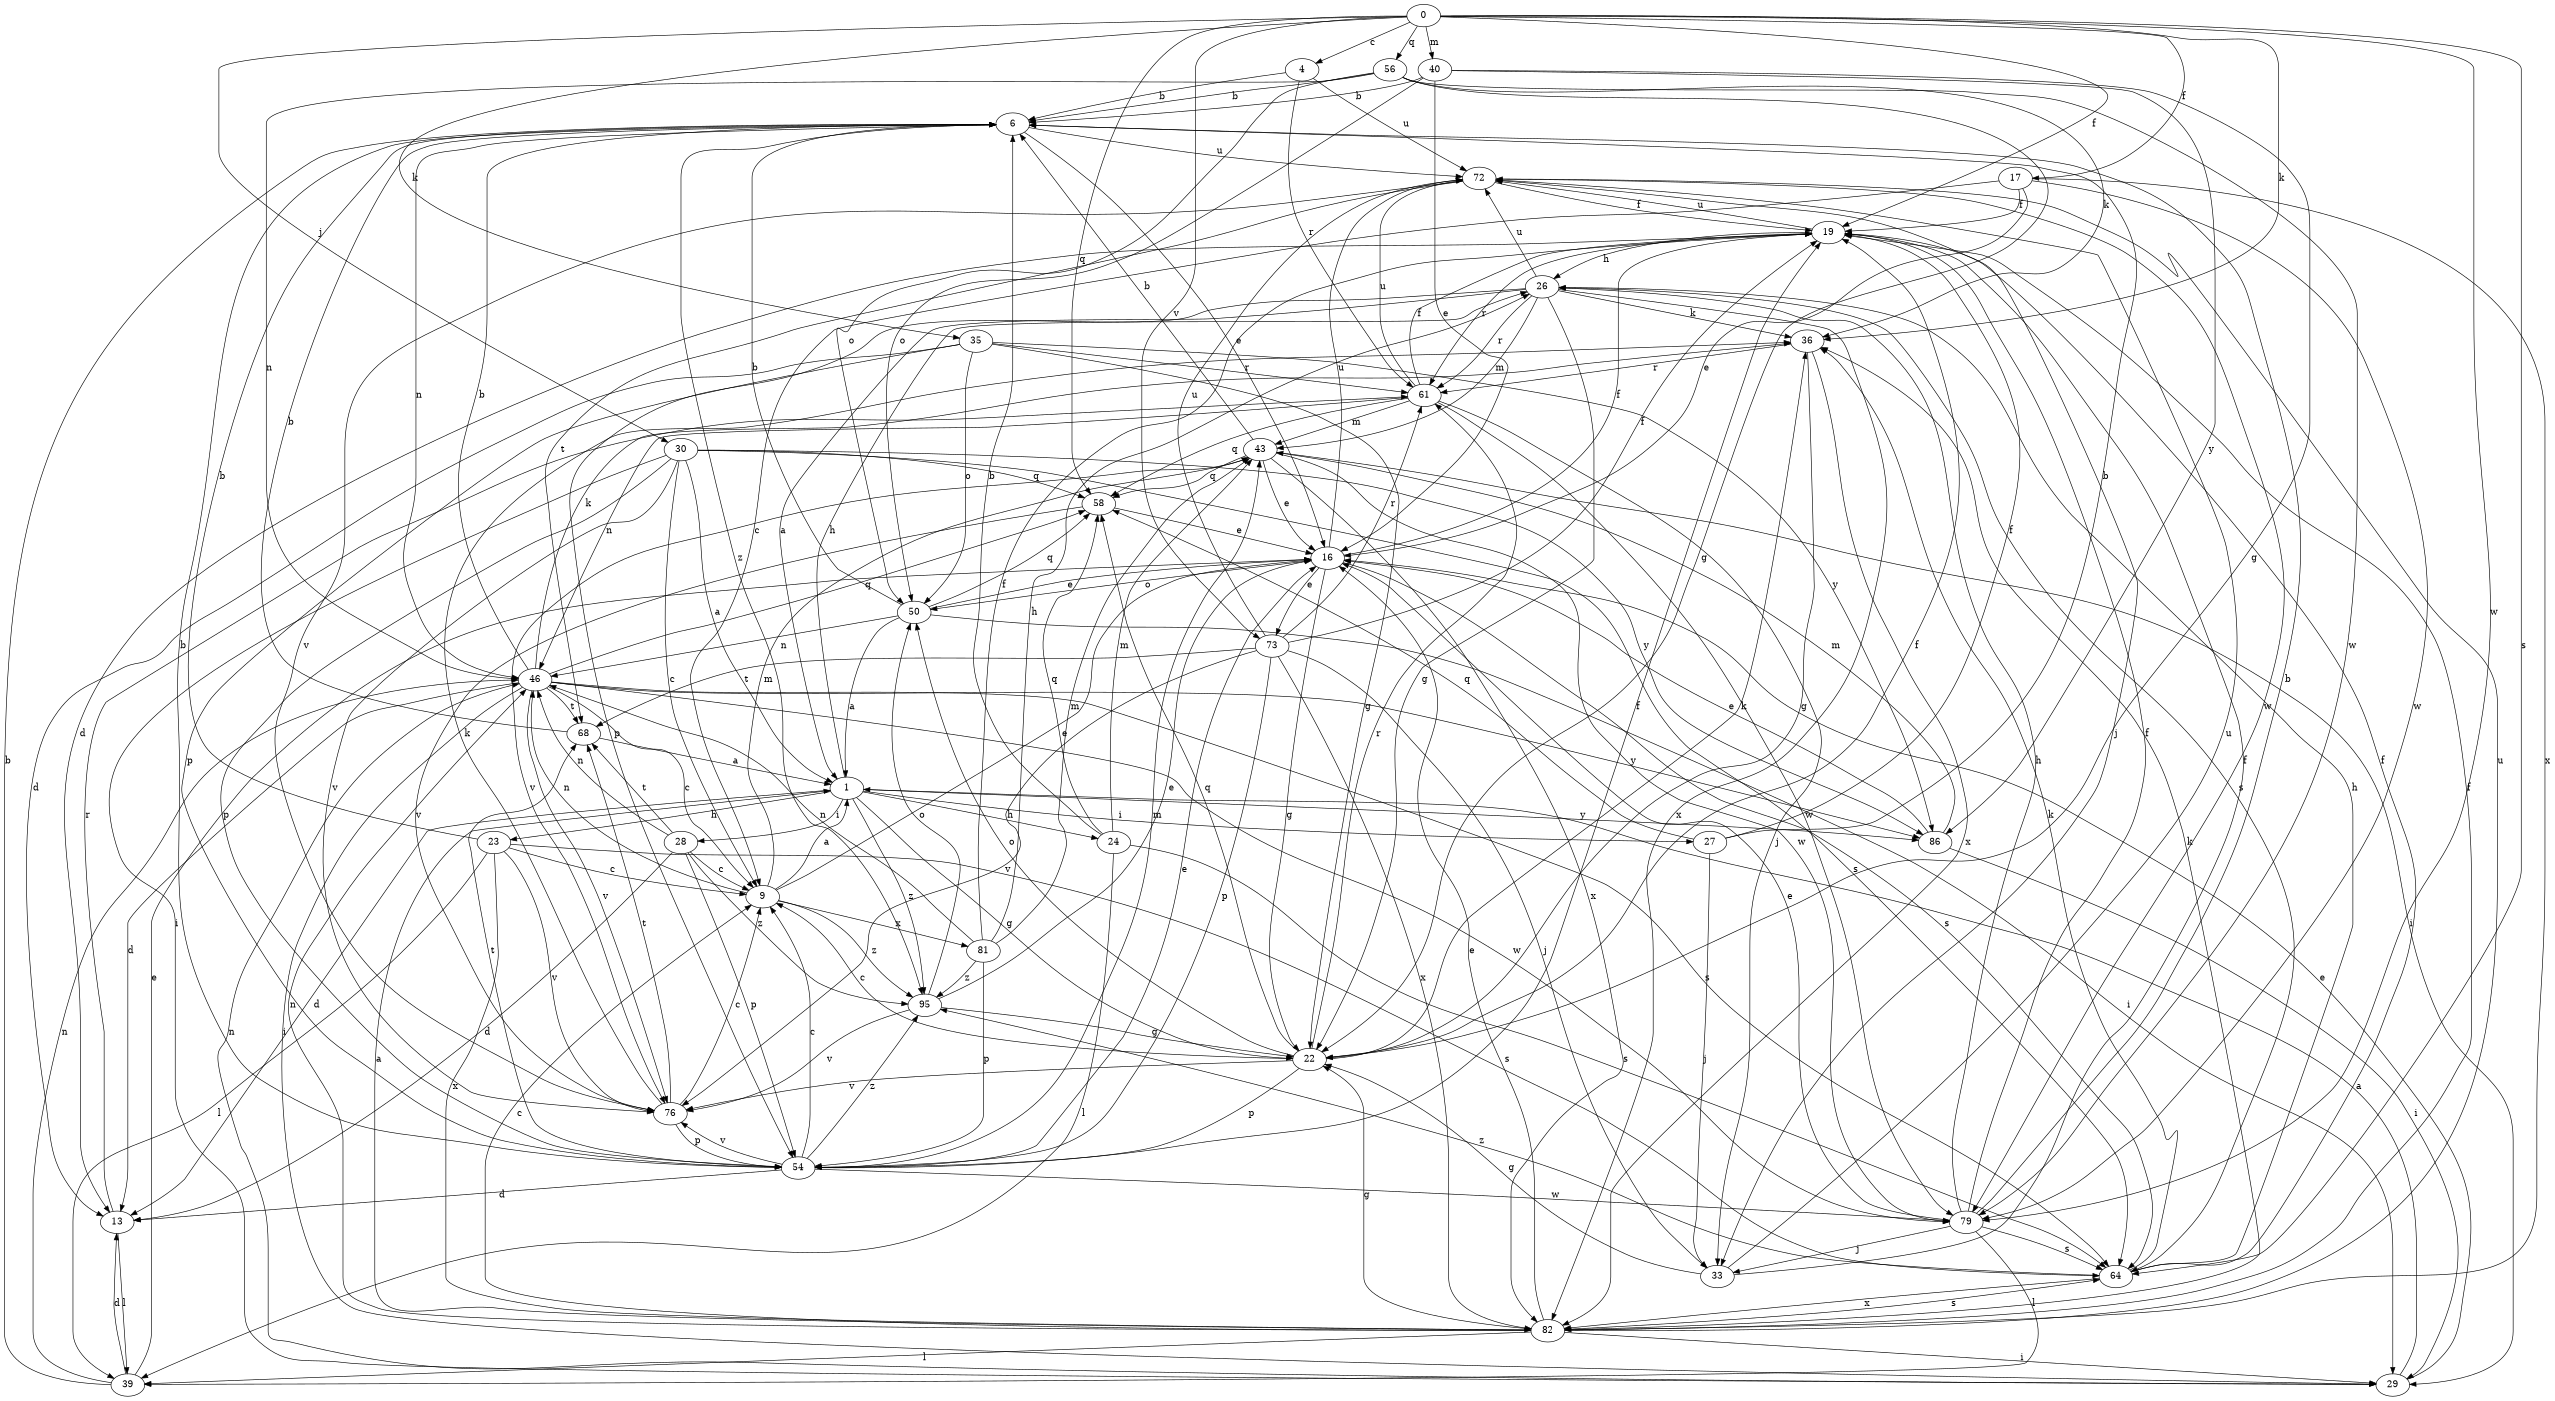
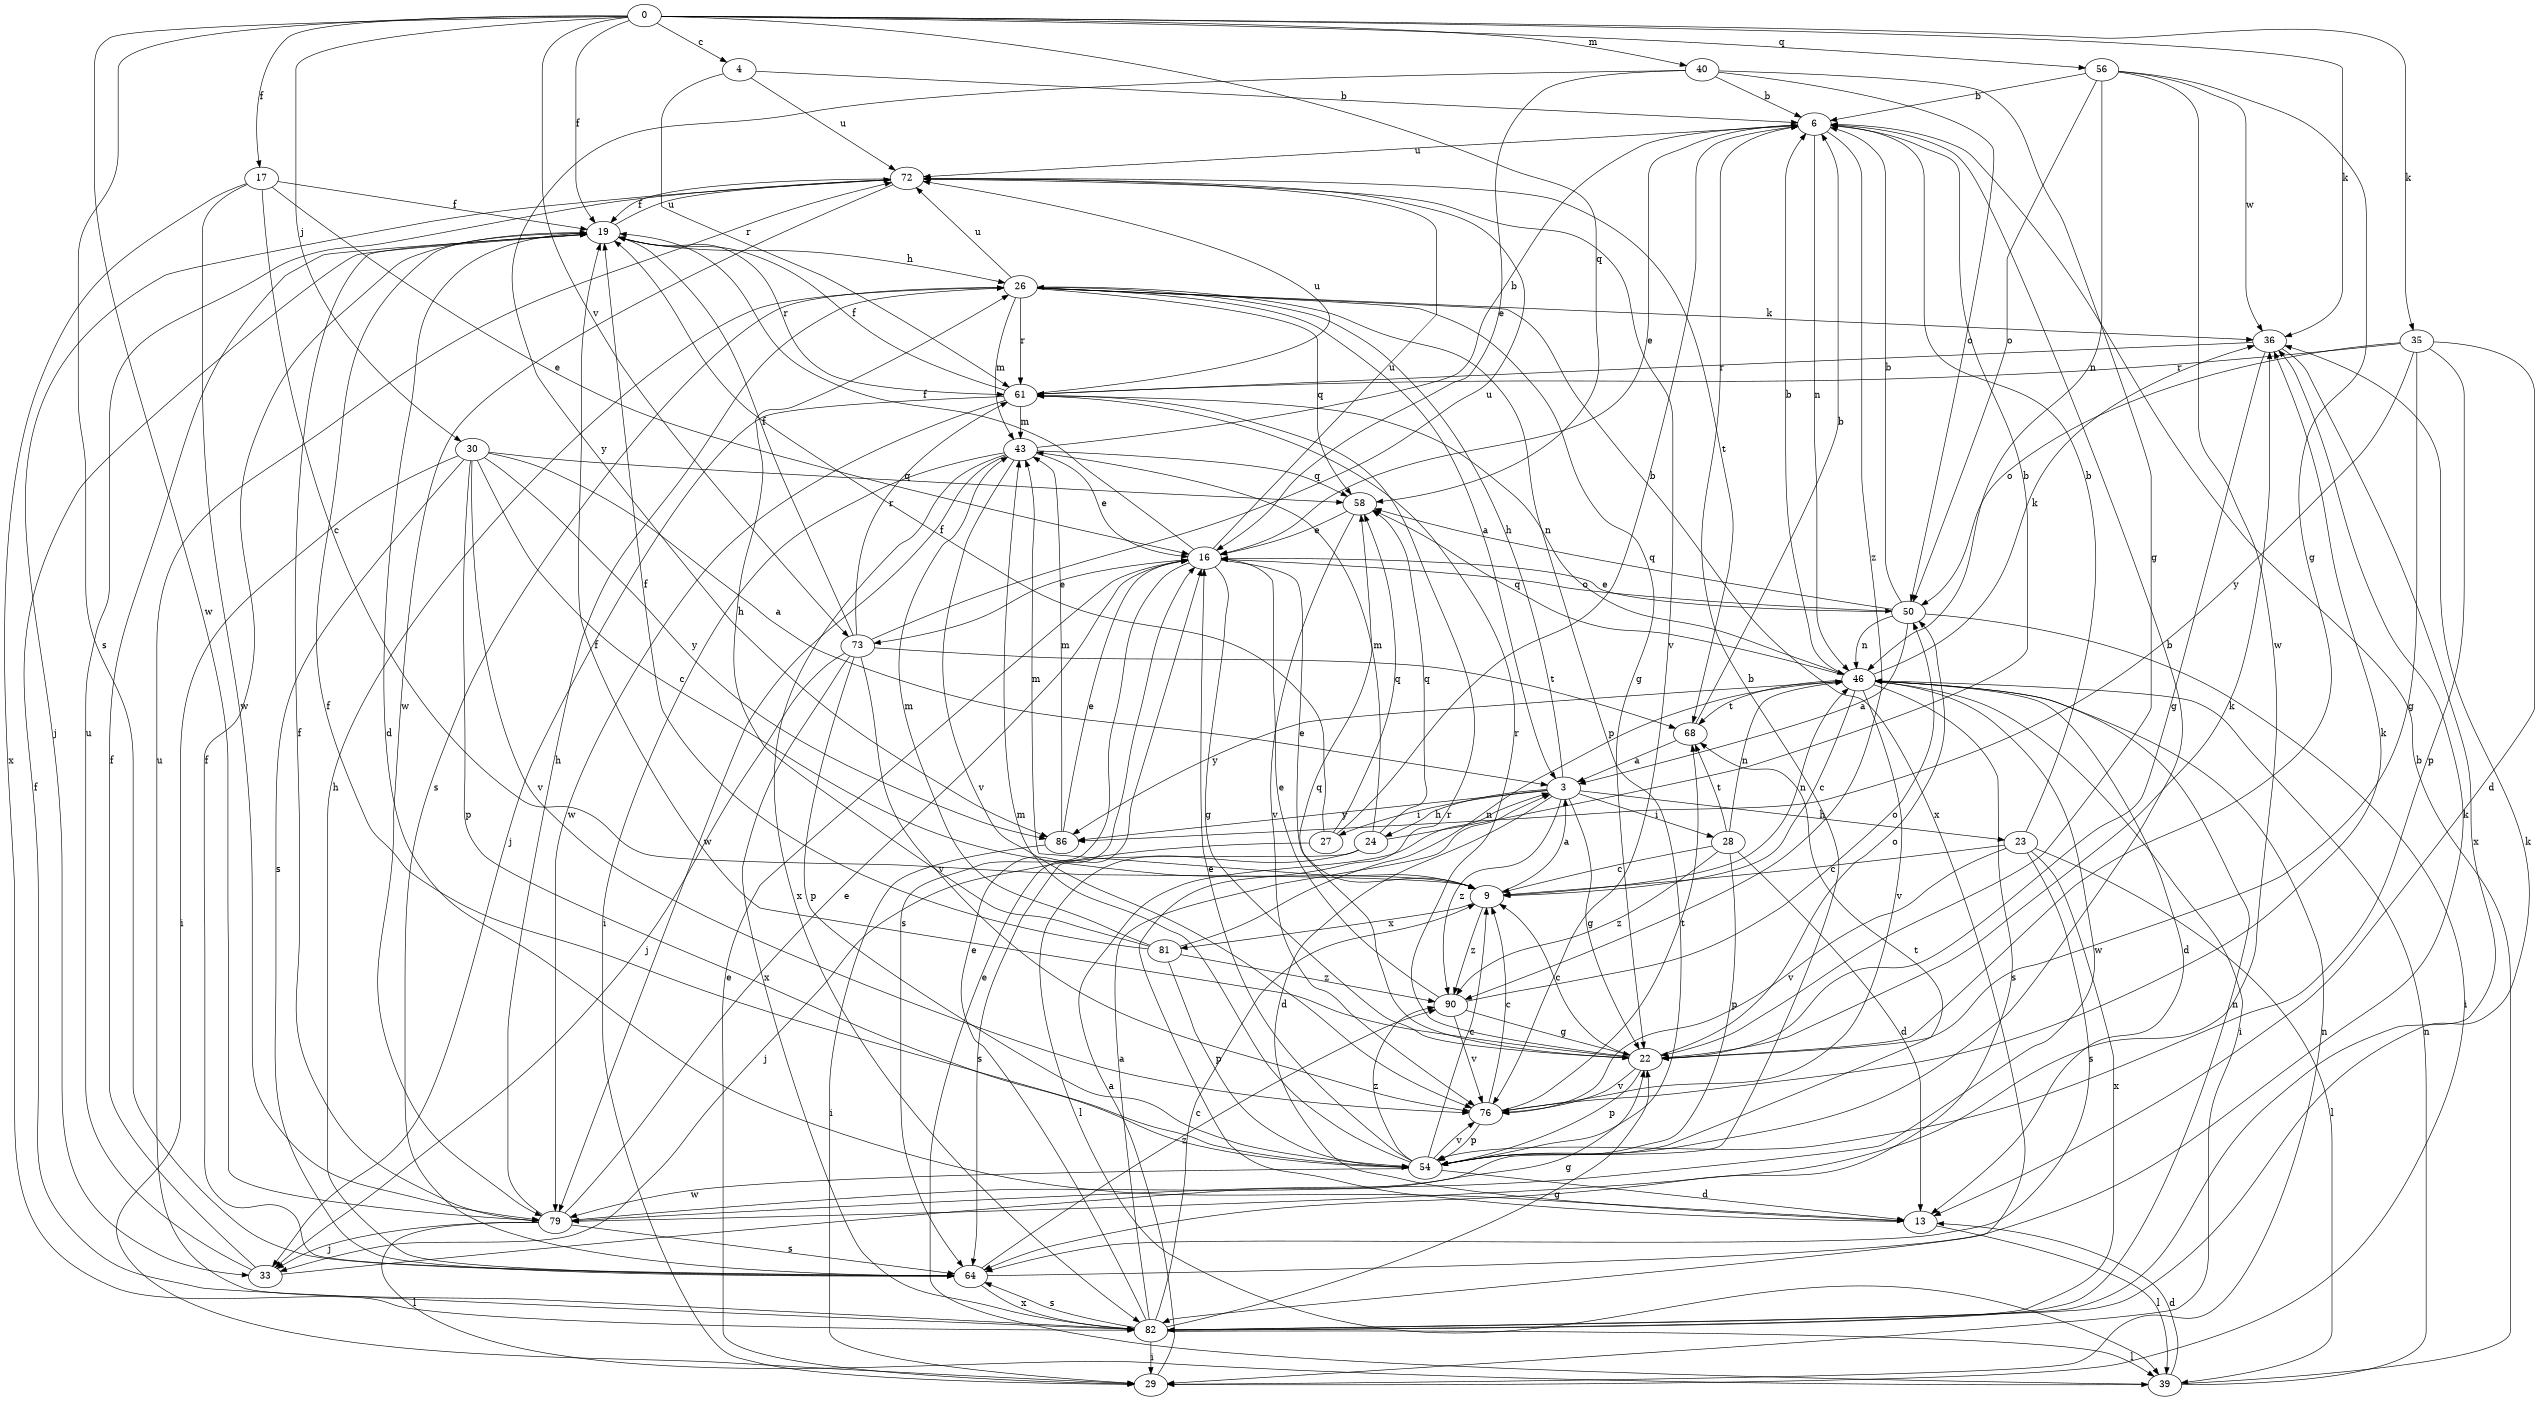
  strict digraph {
    n1 [label=4]
    0
    17
    19
    30
    35
    36
    40
    56
    58
    64
    73
    79
    6
    72
    61
    16
    9
    82
    13
    26
-   3 [label=1]
+   3
    86
    54
    76
    29
    22
    50
    46
-   90 [label=95]
+   90
    33
    68
    39
    23
    24
    27
    28
    43
    81
    n1 -> 6 [label=b]
    n1 -> 72 [label=u]
    n1 -> 61 [label=r]
    0 -> n1 [label=c]
    0 -> 17 [label=f]
    0 -> 19 [label=f]
    0 -> 30 [label=j]
    0 -> 35 [label=k]
    0 -> 36 [label=k]
    0 -> 40 [label=m]
    0 -> 56 [label=q]
    0 -> 58 [label=q]
    0 -> 64 [label=s]
    0 -> 73 [label=v]
    0 -> 79 [label=w]
    17 -> 19 [label=f]
    17 -> 79 [label=w]
    17 -> 16 [label=e]
    17 -> 9 [label=c]
    17 -> 82 [label=x]
    19 -> 72 [label=u]
    19 -> 61 [label=r]
    19 -> 13 [label=d]
    19 -> 26 [label=h]
    30 -> 58 [label=q]
    30 -> 64 [label=s]
    30 -> 9 [label=c]
    30 -> 3 [label=a]
    30 -> 86 [label=y]
    30 -> 54 [label=p]
    30 -> 76 [label=v]
    30 -> 29 [label=i]
    35 -> 61 [label=r]
    35 -> 13 [label=d]
    35 -> 86 [label=y]
    35 -> 54 [label=p]
    35 -> 22 [label=g]
    35 -> 50 [label=o]
    36 -> 61 [label=r]
    36 -> 82 [label=x]
    36 -> 22 [label=g]
    40 -> 6 [label=b]
    40 -> 16 [label=e]
    40 -> 86 [label=y]
    40 -> 22 [label=g]
    40 -> 50 [label=o]
-   56 -> 36 [label=k]
+   56 -> 36 [label=w]
    56 -> 79 [label=w]
    56 -> 6 [label=b]
    56 -> 22 [label=g]
    56 -> 50 [label=o]
    56 -> 46 [label=n]
    58 -> 16 [label=e]
    58 -> 76 [label=v]
    64 -> 19 [label=f]
    64 -> 36 [label=k]
    64 -> 82 [label=x]
    64 -> 26 [label=h]
    64 -> 90 [label=z]
    73 -> 19 [label=f]
    73 -> 72 [label=u]
    73 -> 61 [label=r]
    73 -> 82 [label=x]
    73 -> 54 [label=p]
    73 -> 76 [label=v]
    73 -> 33 [label=j]
    73 -> 68 [label=t]
    79 -> 19 [label=f]
    79 -> 64 [label=s]
    79 -> 6 [label=b]
    79 -> 16 [label=e]
    79 -> 26 [label=h]
    79 -> 33 [label=j]
    79 -> 39 [label=l]
    6 -> 72 [label=u]
    6 -> 16 [label=e]
    6 -> 46 [label=n]
    6 -> 90 [label=z]
    72 -> 19 [label=f]
    72 -> 79 [label=w]
    72 -> 76 [label=v]
    72 -> 33 [label=j]
    72 -> 68 [label=t]
    61 -> 19 [label=f]
    61 -> 79 [label=w]
    61 -> 72 [label=u]
    61 -> 46 [label=n]
    61 -> 33 [label=j]
    61 -> 43 [label=m]
    16 -> 19 [label=f]
    16 -> 64 [label=s]
    16 -> 73 [label=e]
    16 -> 72 [label=u]
    16 -> 22 [label=g]
    16 -> 50 [label=o]
-   9 -> 16 [label=e]
+   16 -> 9 [label=e]
    9 -> 3 [label=a]
    9 -> 46 [label=n]
    9 -> 90 [label=z]
    9 -> 43 [label=m]
    9 -> 81 [label=x]
    82 -> 19 [label=f]
    82 -> 36 [label=k]
    82 -> 64 [label=s]
    82 -> 72 [label=u]
    82 -> 16 [label=e]
    82 -> 9 [label=c]
    82 -> 3 [label=a]
    82 -> 29 [label=i]
    82 -> 22 [label=g]
    82 -> 46 [label=n]
    82 -> 39 [label=l]
    13 -> 61 [label=r]
    13 -> 39 [label=l]
    26 -> 36 [label=k]
-   61 -> 58 [label=q]
+   26 -> 58 [label=q]
    26 -> 64 [label=s]
    26 -> 72 [label=u]
    26 -> 61 [label=r]
    26 -> 82 [label=x]
    26 -> 3 [label=a]
    26 -> 54 [label=p]
    26 -> 22 [label=g]
    26 -> 43 [label=m]
    3 -> 13 [label=d]
    3 -> 26 [label=h]
    3 -> 86 [label=y]
    3 -> 22 [label=g]
    3 -> 90 [label=z]
    3 -> 23 [label=h]
    3 -> 24 [label=h]
    3 -> 27 [label=i]
    3 -> 28 [label=i]
    86 -> 16 [label=e]
    86 -> 29 [label=i]
    86 -> 43 [label=m]
    54 -> 19 [label=f]
    54 -> 79 [label=w]
    54 -> 6 [label=b]
    54 -> 16 [label=e]
    54 -> 9 [label=c]
    54 -> 13 [label=d]
    54 -> 76 [label=v]
    54 -> 90 [label=z]
    54 -> 68 [label=t]
    54 -> 43 [label=m]
    76 -> 36 [label=k]
    76 -> 9 [label=c]
    76 -> 54 [label=p]
    76 -> 68 [label=t]
    29 -> 16 [label=e]
    29 -> 3 [label=a]
    29 -> 46 [label=n]
    22 -> 19 [label=f]
    22 -> 36 [label=k]
    22 -> 58 [label=q]
    22 -> 61 [label=r]
    22 -> 9 [label=c]
    22 -> 54 [label=p]
    22 -> 76 [label=v]
    22 -> 50 [label=o]
    50 -> 58 [label=q]
    50 -> 6 [label=b]
    50 -> 16 [label=e]
    50 -> 3 [label=a]
    50 -> 29 [label=i]
    50 -> 46 [label=n]
    46 -> 36 [label=k]
    46 -> 58 [label=q]
    46 -> 64 [label=s]
    46 -> 79 [label=w]
    46 -> 6 [label=b]
    46 -> 9 [label=c]
    46 -> 13 [label=d]
    46 -> 86 [label=y]
    46 -> 76 [label=v]
    46 -> 29 [label=i]
    46 -> 68 [label=t]
    90 -> 16 [label=e]
    90 -> 76 [label=v]
    90 -> 22 [label=g]
    90 -> 50 [label=o]
    33 -> 19 [label=f]
    33 -> 72 [label=u]
    33 -> 22 [label=g]
    68 -> 6 [label=b]
    68 -> 3 [label=a]
    39 -> 6 [label=b]
    39 -> 16 [label=e]
    39 -> 13 [label=d]
    39 -> 46 [label=n]
    23 -> 64 [label=s]
    23 -> 6 [label=b]
    23 -> 9 [label=c]
    23 -> 82 [label=x]
    23 -> 76 [label=v]
    23 -> 39 [label=l]
    24 -> 58 [label=q]
    24 -> 64 [label=s]
    24 -> 6 [label=b]
    24 -> 39 [label=l]
    24 -> 43 [label=m]
    27 -> 19 [label=f]
    27 -> 58 [label=q]
    27 -> 6 [label=b]
    27 -> 33 [label=j]
    28 -> 9 [label=c]
    28 -> 13 [label=d]
    28 -> 54 [label=p]
    28 -> 46 [label=n]
    28 -> 90 [label=z]
    28 -> 68 [label=t]
    43 -> 58 [label=q]
    43 -> 79 [label=w]
    43 -> 6 [label=b]
    43 -> 16 [label=e]
    43 -> 82 [label=x]
    43 -> 76 [label=v]
    43 -> 29 [label=i]
    81 -> 19 [label=f]
    81 -> 26 [label=h]
    81 -> 54 [label=p]
    81 -> 46 [label=n]
    81 -> 90 [label=z]
    81 -> 43 [label=m]
  }
